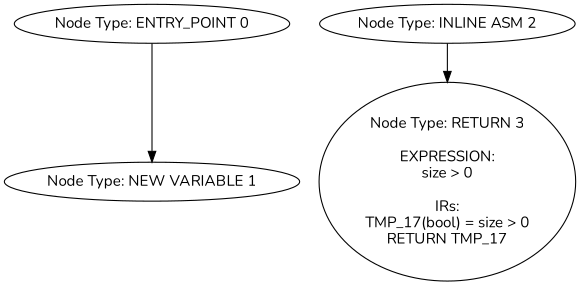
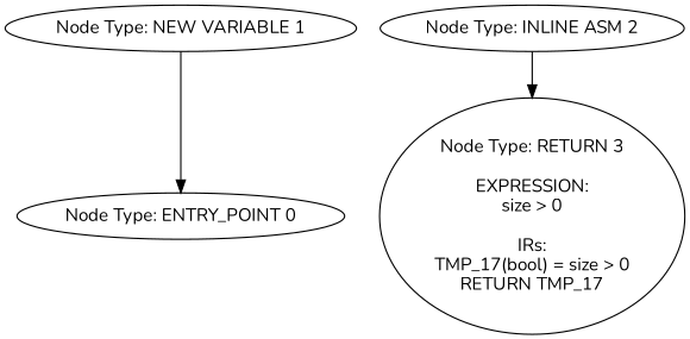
  digraph {
    fontname=Nunito
    node [fontname=Nunito]
    edge [fontname=Nunito]
    n1 [label="Node Type: ENTRY_POINT 0\n"]
    n2 [label="Node Type: NEW VARIABLE 1\n"]
    n3 [label="Node Type: INLINE ASM 2\n"]
    n4 [label="Node Type: RETURN 3\n\nEXPRESSION:\nsize > 0\n\nIRs:\nTMP_17(bool) = size > 0\nRETURN TMP_17"]
-   n1 -> n2
+   n2 -> n1
    n3 -> n4
  }
